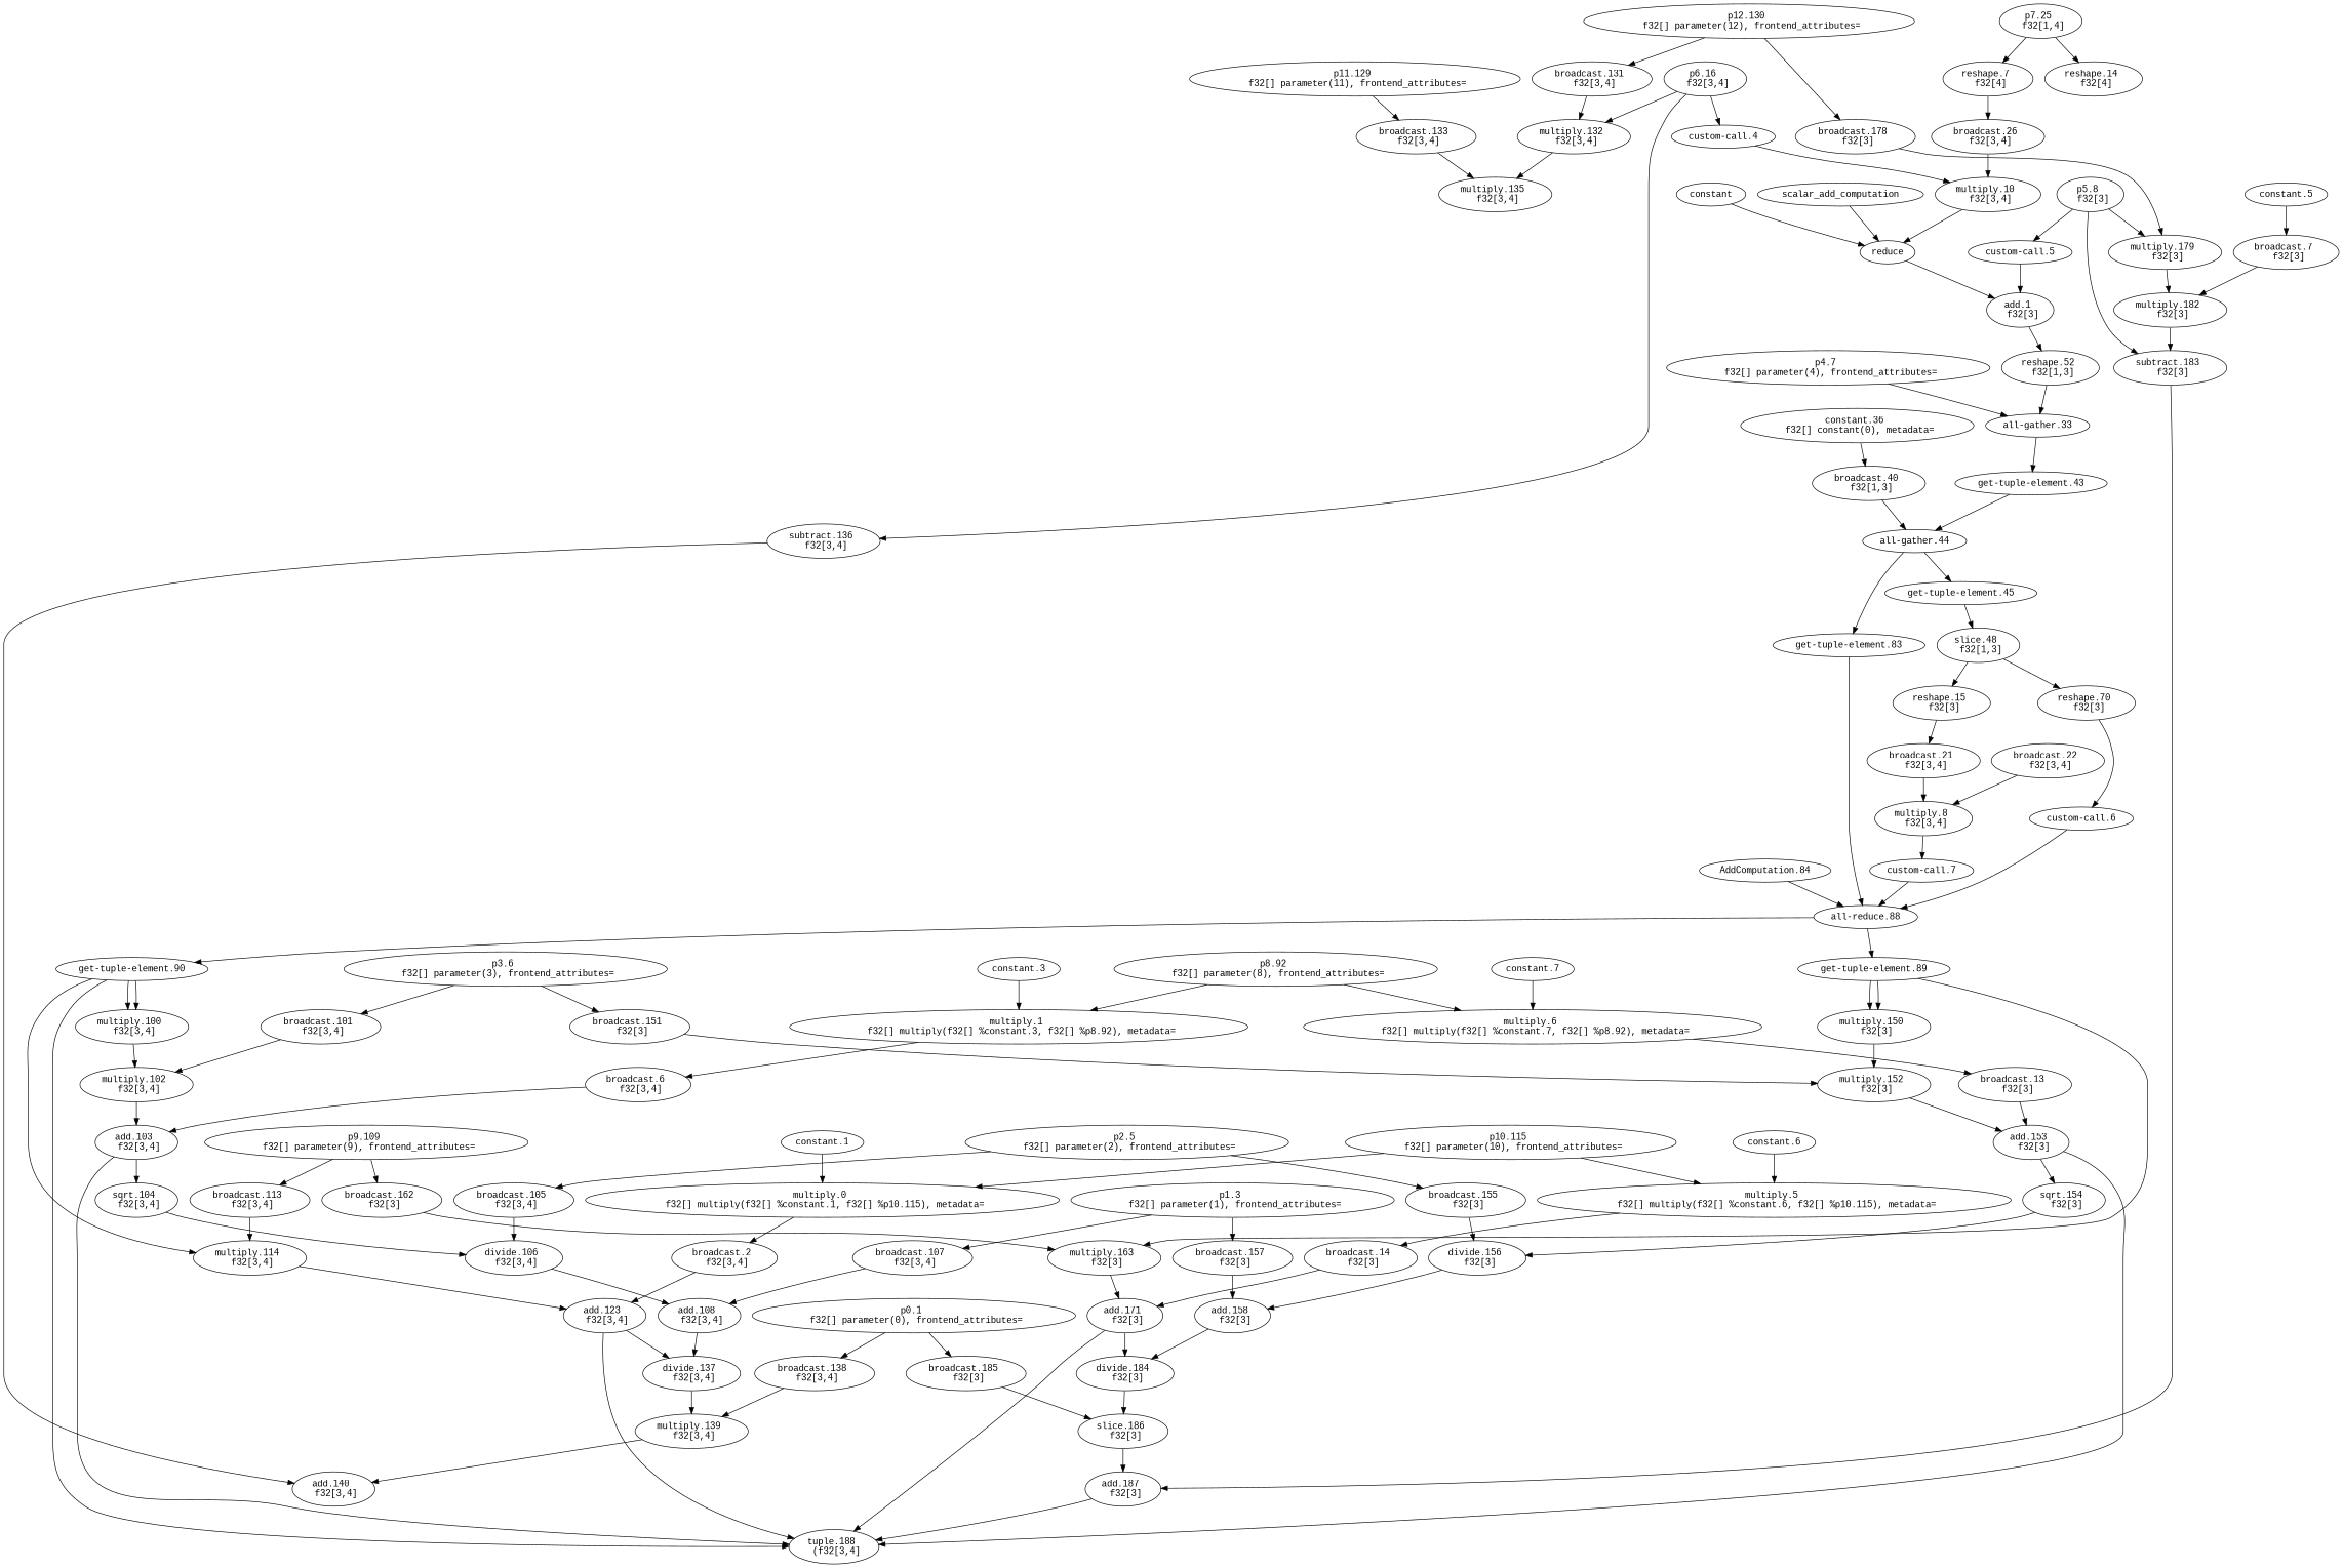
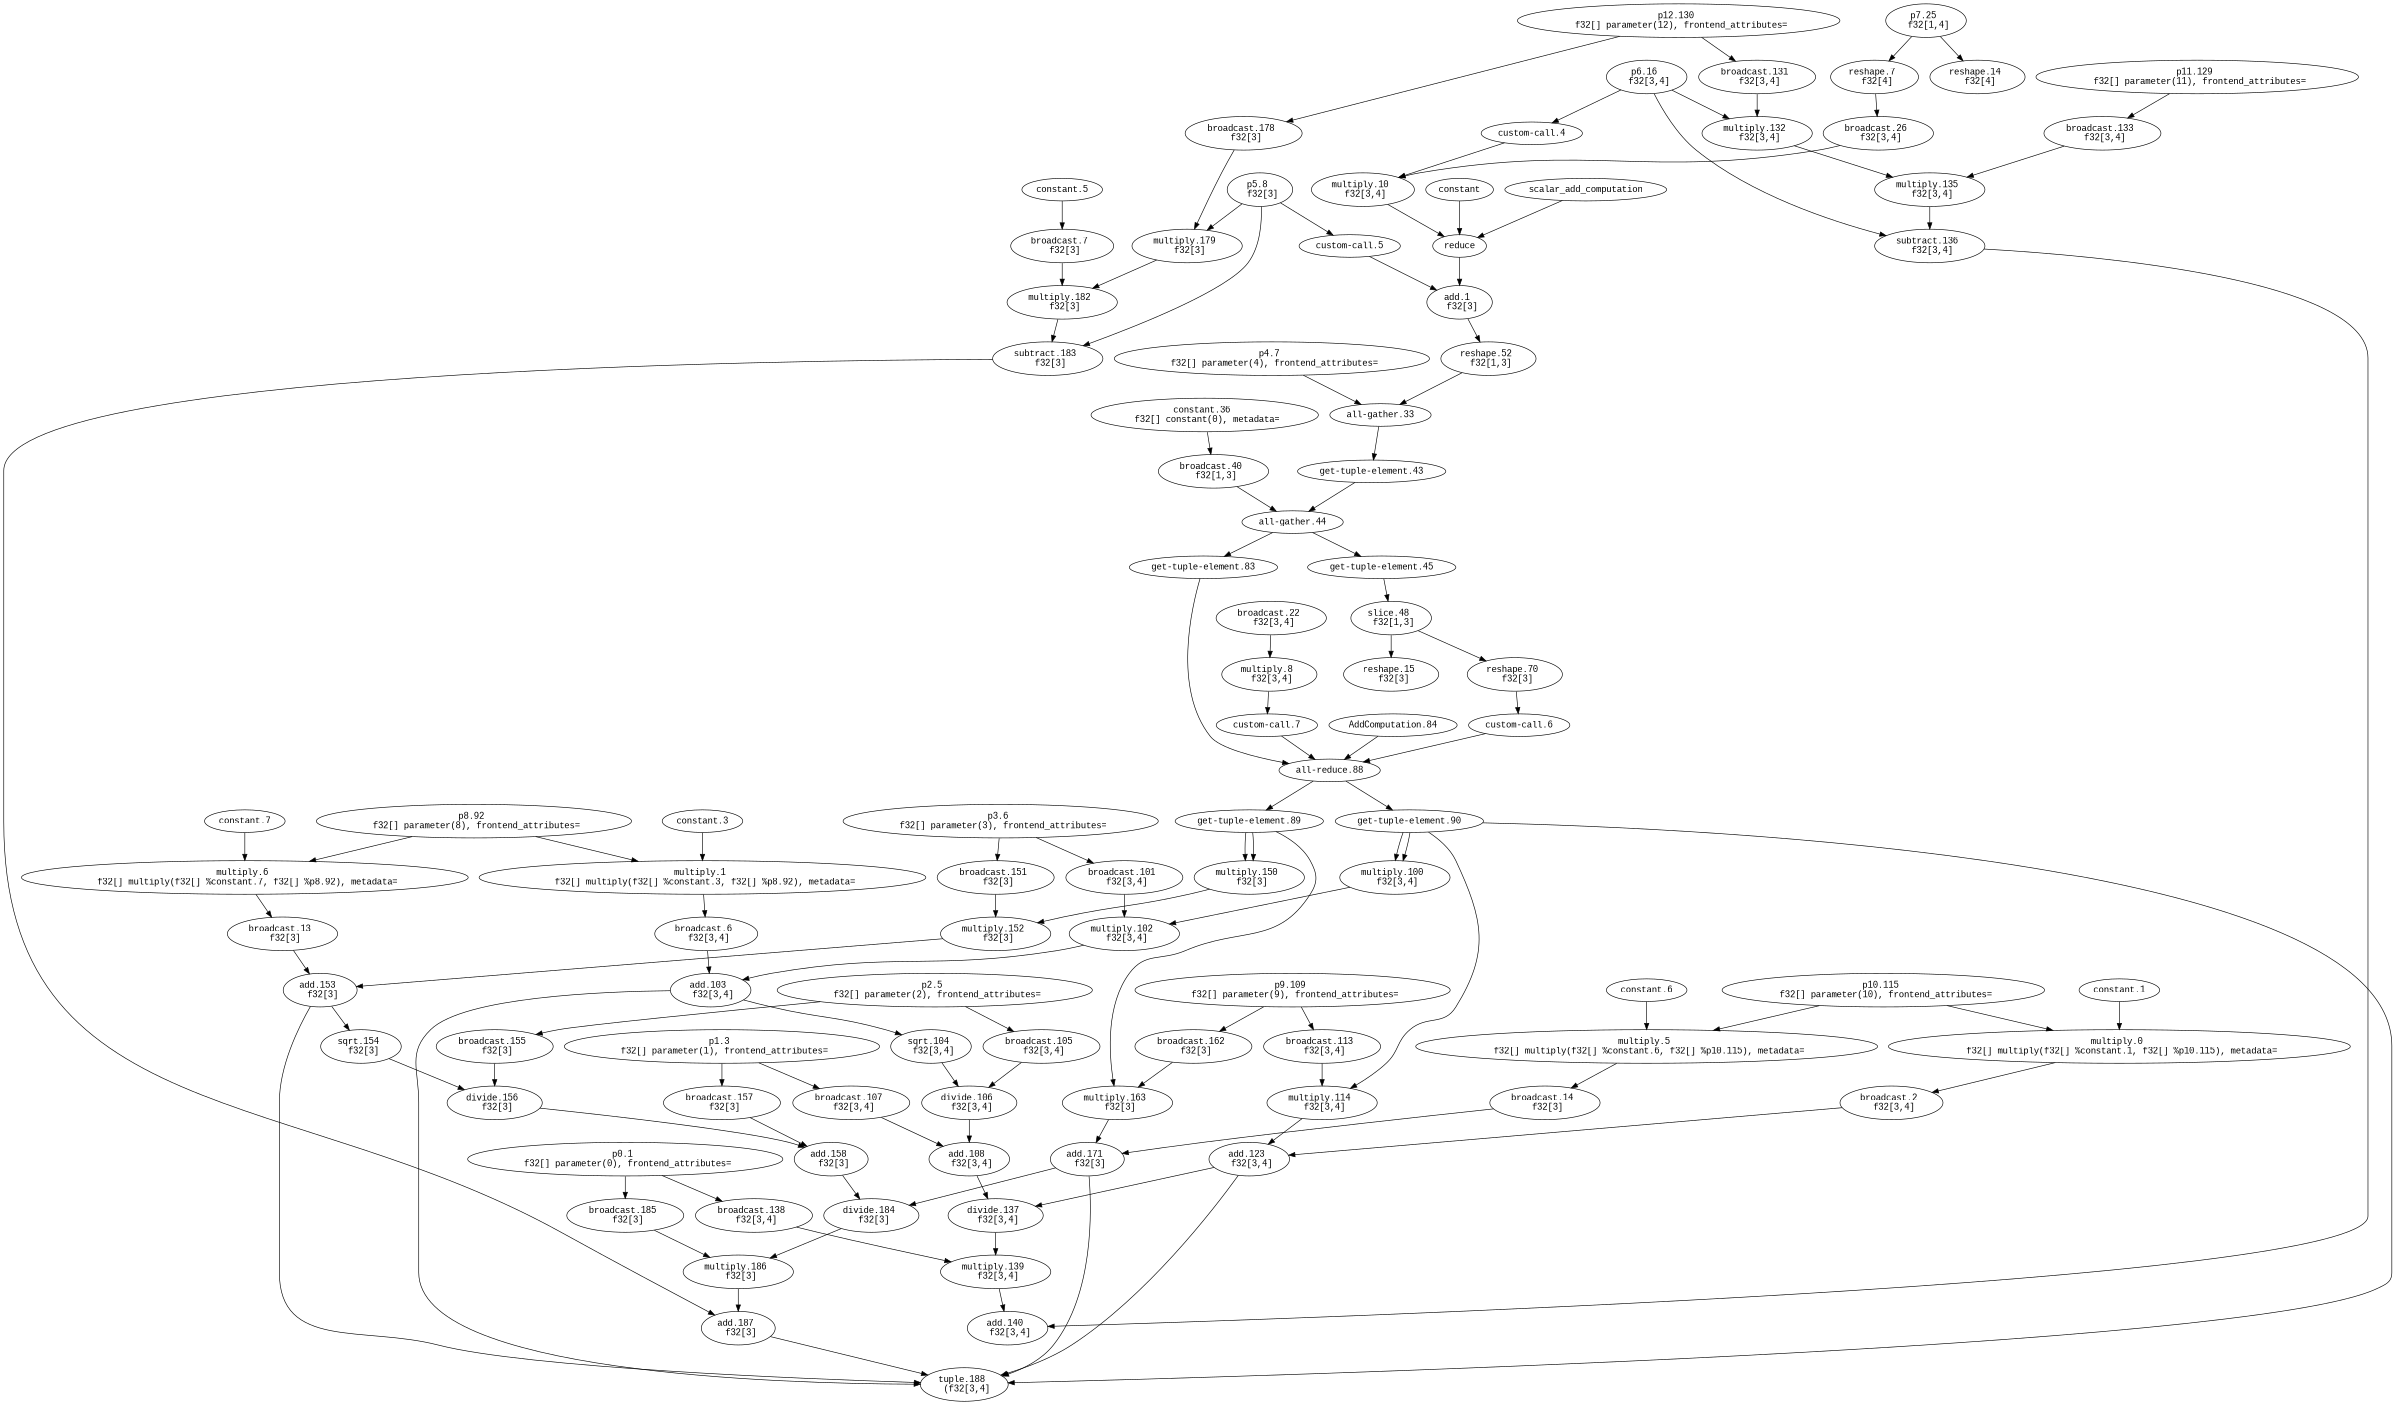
  digraph {
    fontname="Liberation Mono"
    node [fontname="Liberation Mono"]
    edge [fontname="Liberation Mono"]
    n1 [label="p6.16 \n f32[3,4]"]
    n2 [label="multiply.132 \n f32[3,4]"]
    n3 [label="subtract.136 \n f32[3,4]"]
    "custom-call.4"
    n5 [label="multiply.135 \n f32[3,4]"]
    n6 [label="add.140 \n f32[3,4]"]
    n7 [label="multiply.10 \n f32[3,4]"]
    n8 [label="p12.130 \n f32[] parameter(12), frontend_attributes="]
    n9 [label="broadcast.131 \n f32[3,4]"]
    n10 [label="broadcast.178 \n f32[3]"]
    n11 [label="multiply.179 \n f32[3]"]
    n12 [label="p11.129 \n f32[] parameter(11), frontend_attributes="]
    n13 [label="broadcast.133 \n f32[3,4]"]
    n14 [label="p10.115 \n f32[] parameter(10), frontend_attributes="]
    n15 [label="multiply.0 \n f32[] multiply(f32[] %constant.1, f32[] %p10.115), metadata="]
    n16 [label="multiply.5 \n f32[] multiply(f32[] %constant.6, f32[] %p10.115), metadata="]
    n17 [label="broadcast.2 \n f32[3,4]"]
    n18 [label="broadcast.14 \n f32[3]"]
    n19 [label="add.123 \n f32[3,4]"]
    n20 [label="divide.137 \n f32[3,4]"]
    n21 [label="tuple.188 \n (f32[3,4]"]
    n22 [label="constant.36 \n f32[] constant(0), metadata="]
    n23 [label="broadcast.40 \n f32[1,3]"]
    "all-gather.44"
    "get-tuple-element.45"
    "get-tuple-element.83"
    n27 [label="p7.25 \n f32[1,4]"]
    n28 [label="reshape.7 \n f32[4]"]
    n29 [label="reshape.14 \n f32[4]"]
    n30 [label="broadcast.26 \n f32[3,4]"]
    reduce
    n32 [label="add.1 \n f32[3]"]
    n33 [label="p5.8 \n f32[3]"]
    n34 [label="subtract.183 \n f32[3]"]
    "custom-call.5"
    n36 [label="multiply.182 \n f32[3]"]
    n37 [label="add.187 \n f32[3]"]
    n38 [label="reshape.52 \n f32[1,3]"]
    "all-gather.33"
    "get-tuple-element.43"
    n41 [label="p4.7 \n f32[] parameter(4), frontend_attributes="]
    n42 [label="slice.48 \n f32[1,3]"]
    n43 [label="reshape.70 \n f32[3]"]
    n44 [label="reshape.15 \n f32[3]"]
    "custom-call.6"
-   n46 [label="broadcast.21 \n f32[3,4]"]
    "all-reduce.88"
    n48 [label="multiply.8 \n f32[3,4]"]
    "custom-call.7"
    n50 [label="broadcast.22 \n f32[3,4]"]
    n51 [label="p9.109 \n f32[] parameter(9), frontend_attributes="]
    n52 [label="broadcast.113 \n f32[3,4]"]
    n53 [label="broadcast.162 \n f32[3]"]
    n54 [label="multiply.114 \n f32[3,4]"]
    n55 [label="multiply.163 \n f32[3]"]
    n56 [label="multiply.139 \n f32[3,4]"]
    n57 [label="p8.92 \n f32[] parameter(8), frontend_attributes="]
    n58 [label="multiply.1 \n f32[] multiply(f32[] %constant.3, f32[] %p8.92), metadata="]
    n59 [label="multiply.6 \n f32[] multiply(f32[] %constant.7, f32[] %p8.92), metadata="]
    n60 [label="broadcast.6 \n f32[3,4]"]
    n61 [label="broadcast.13 \n f32[3]"]
    n62 [label="add.103 \n f32[3,4]"]
    n63 [label="sqrt.104 \n f32[3,4]"]
    n64 [label="multiply.100 \n f32[3,4]"]
    n65 [label="multiply.102 \n f32[3,4]"]
    n66 [label="p3.6 \n f32[] parameter(3), frontend_attributes="]
    n67 [label="broadcast.101 \n f32[3,4]"]
    n68 [label="broadcast.151 \n f32[3]"]
    n69 [label="multiply.152 \n f32[3]"]
    n70 [label="divide.106 \n f32[3,4]"]
    n71 [label="add.108 \n f32[3,4]"]
    n72 [label="p2.5 \n f32[] parameter(2), frontend_attributes="]
    n73 [label="broadcast.105 \n f32[3,4]"]
    n74 [label="broadcast.155 \n f32[3]"]
    n75 [label="divide.156 \n f32[3]"]
    n76 [label="p1.3 \n f32[] parameter(1), frontend_attributes="]
    n77 [label="broadcast.107 \n f32[3,4]"]
    n78 [label="broadcast.157 \n f32[3]"]
    n79 [label="add.158 \n f32[3]"]
    n80 [label="p0.1 \n f32[] parameter(0), frontend_attributes="]
    n81 [label="broadcast.138 \n f32[3,4]"]
    n82 [label="broadcast.185 \n f32[3]"]
-   n83 [label="slice.186 \n f32[3]"]
+   n83 [label="multiply.186 \n f32[3]"]
    n84 [label="broadcast.7 \n f32[3]"]
    n85 [label="add.171 \n f32[3]"]
    n86 [label="divide.184 \n f32[3]"]
    n87 [label="add.153 \n f32[3]"]
    n88 [label="sqrt.154 \n f32[3]"]
    n89 [label="multiply.150 \n f32[3]"]
    "constant.1"
    constant
    scalar_add_computation
    "get-tuple-element.90"
    "get-tuple-element.89"
    "AddComputation.84"
    "constant.3"
    "constant.5"
    "constant.6"
    "constant.7"
    n1 -> n2
    n1 -> n3
    n1 -> "custom-call.4"
    n2 -> n5
    n3 -> n6
    "custom-call.4" -> n7
+   n5 -> n3
    n7 -> reduce
    n8 -> n9
    n8 -> n10
    n9 -> n2
    n10 -> n11
    n11 -> n36
    n12 -> n13
    n13 -> n5
    n14 -> n15
    n14 -> n16
    n15 -> n17
    n16 -> n18
    n17 -> n19
    n18 -> n85
    n19 -> n20
    n19 -> n21
    n20 -> n56
    n22 -> n23
    n23 -> "all-gather.44"
    "all-gather.44" -> "get-tuple-element.45"
    "all-gather.44" -> "get-tuple-element.83"
    "get-tuple-element.45" -> n42
    "get-tuple-element.83" -> "all-reduce.88"
    n27 -> n28
    n27 -> n29
    n28 -> n30
    n30 -> n7
    reduce -> n32
    n32 -> n38
    n33 -> n11
    n33 -> n34
    n33 -> "custom-call.5"
    n34 -> n37
    "custom-call.5" -> n32
    n36 -> n34
    n37 -> n21
    n38 -> "all-gather.33"
    "all-gather.33" -> "get-tuple-element.43"
    "get-tuple-element.43" -> "all-gather.44"
    n41 -> "all-gather.33"
    n42 -> n43
    n42 -> n44
    n43 -> "custom-call.6"
-   n44 -> n46
    "custom-call.6" -> "all-reduce.88"
-   n46 -> n48
    "all-reduce.88" -> "get-tuple-element.90"
    "all-reduce.88" -> "get-tuple-element.89"
    n48 -> "custom-call.7"
    "custom-call.7" -> "all-reduce.88"
    n50 -> n48
    n51 -> n52
    n51 -> n53
    n52 -> n54
    n53 -> n55
    n54 -> n19
    n55 -> n85
    n56 -> n6
    n57 -> n58
    n57 -> n59
    n58 -> n60
    n59 -> n61
    n60 -> n62
    n61 -> n87
    n62 -> n21
    n62 -> n63
    n63 -> n70
    n64 -> n65
    n65 -> n62
    n66 -> n67
    n66 -> n68
    n67 -> n65
    n68 -> n69
    n69 -> n87
    n70 -> n71
    n71 -> n20
    n72 -> n73
    n72 -> n74
    n73 -> n70
    n74 -> n75
    n75 -> n79
    n76 -> n77
    n76 -> n78
    n77 -> n71
    n78 -> n79
    n79 -> n86
    n80 -> n81
    n80 -> n82
    n81 -> n56
    n82 -> n83
    n83 -> n37
    n84 -> n36
    n85 -> n21
    n85 -> n86
    n86 -> n83
    n87 -> n21
    n87 -> n88
    n88 -> n75
    n89 -> n69
    "constant.1" -> n15
    constant -> reduce
    scalar_add_computation -> reduce
    "get-tuple-element.90" -> n21
    "get-tuple-element.90" -> n54
    "get-tuple-element.90" -> n64
    "get-tuple-element.90" -> n64
    "get-tuple-element.89" -> n55
    "get-tuple-element.89" -> n89
    "get-tuple-element.89" -> n89
    "AddComputation.84" -> "all-reduce.88"
    "constant.3" -> n58
    "constant.5" -> n84
    "constant.6" -> n16
    "constant.7" -> n59
  }
